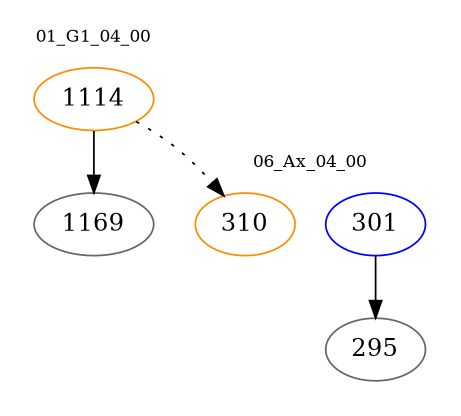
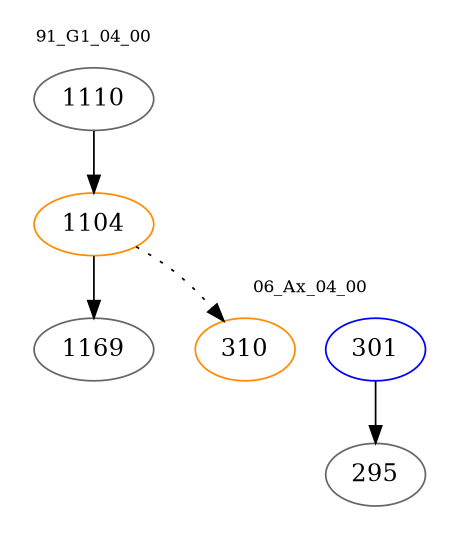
  digraph {
    node [color=gray40]
    edge [color=black style=solid]
    n1 [color=blue label=301]
    n2 [label=295]
    n3 [color=darkorange label=310]
-   n5 [color=darkorange label=1114]
+   n4 [label=1110]
+   n5 [color=darkorange label=1104]
    n6 [label=1169]
    subgraph cluster_1 {
      color=white
      fontsize=10
      label="06_Ax_04_00"
      n1
      n2
      n3
    }
    subgraph cluster_2 {
      color=white
      fontsize=10
-     label="01_G1_04_00"
+     label="91_G1_04_00"
+     n4
      n5
      n6
    }
    n1 -> n2
+   n4 -> n5
    n5 -> n3 [style=dotted]
    n5 -> n6
  }
